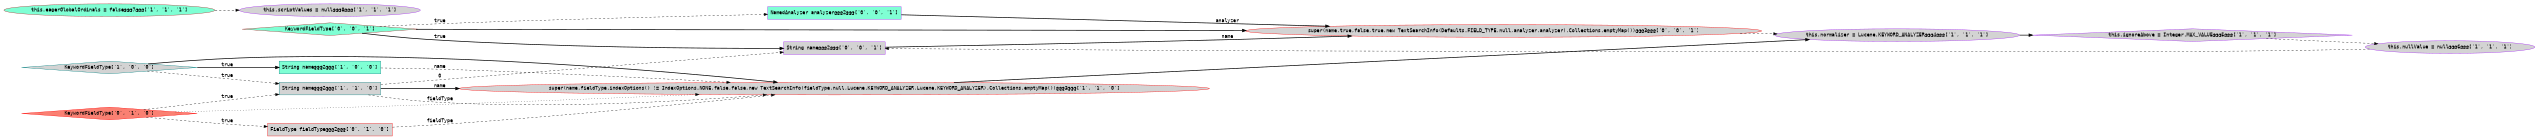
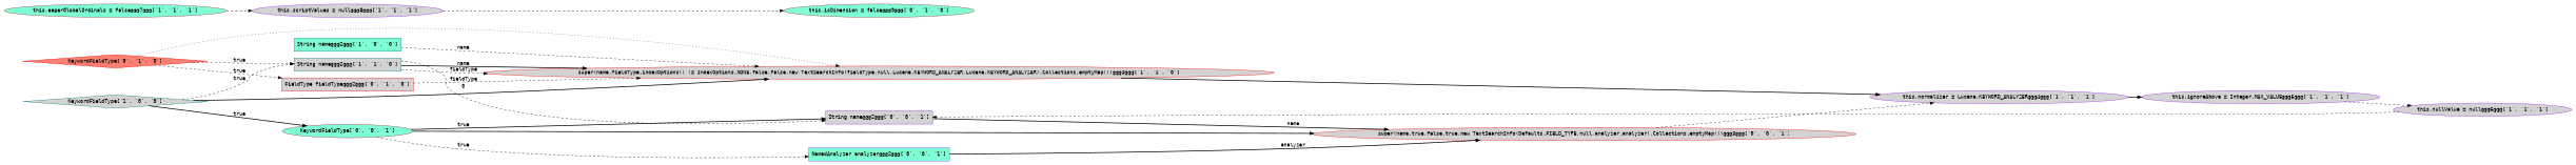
  digraph {
    fontname="DejaVu Sans Mono"
    rankdir=LR
    node [color=purple fillcolor=lightgrey fontname="DejaVu Sans Mono" shape=ellipse style=filled]
    edge [fontname="DejaVu Sans Mono" style=dashed]
    n1 [label="String name@@@2@@@['0', '0', '1']" shape=box]
    n2 [color=red label="super(name,true,false,true,new TextSearchInfo(Defaults.FIELD_TYPE,null,analyzer,analyzer),Collections.emptyMap())@@@3@@@['0', '0', '1']"]
    n3 [label="this.normalizer = Lucene.KEYWORD_ANALYZER@@@4@@@['1', '1', '1']"]
-   n4 [label="this.ignoreAbove = Integer.MAX_VALUE@@@5@@@['1', '1', '1']" shape=diamond]
+   n4 [label="this.ignoreAbove = Integer.MAX_VALUE@@@5@@@['1', '1', '1']"]
    n5 [color=red label="FieldType fieldType@@@2@@@['0', '1', '0']" shape=box]
    n6 [color=red label="super(name,fieldType.indexOptions() != IndexOptions.NONE,false,false,new TextSearchInfo(fieldType,null,Lucene.KEYWORD_ANALYZER,Lucene.KEYWORD_ANALYZER),Collections.emptyMap())@@@3@@@['1', '1', '0']"]
-   n7 [color=brown fillcolor=aquamarine label="KeywordFieldType['0', '0', '1']" shape=diamond]
+   n7 [color=brown fillcolor=aquamarine label="KeywordFieldType['0', '0', '1']"]
    n8 [fillcolor=aquamarine label="NamedAnalyzer analyzer@@@2@@@['0', '0', '1']" shape=box]
    n9 [color=teal label="KeywordFieldType['1', '0', '0']" shape=diamond]
    n10 [color=teal label="String name@@@2@@@['1', '1', '0']" shape=box]
    n11 [color=teal fillcolor=aquamarine label="String name@@@2@@@['1', '0', '0']" shape=box]
    n12 [color=brown fillcolor=aquamarine label="this.eagerGlobalOrdinals = false@@@7@@@['1', '1', '1']"]
    n13 [label="this.scriptValues = null@@@8@@@['1', '1', '1']"]
+   n14 [color=brown fillcolor=aquamarine label="this.isDimension = false@@@9@@@['0', '1', '0']"]
    n15 [color=red fillcolor=salmon label="KeywordFieldType['0', '1', '0']" shape=diamond]
    n16 [label="this.nullValue = null@@@6@@@['1', '1', '1']"]
    n1 -> n2 [label=name style=bold]
    n2 -> n3
    n3 -> n4 [style=bold]
    n4 -> n16
    n5 -> n6 [label=fieldType]
    n6 -> n3 [style=bold]
    n7 -> n1 [label=true style=bold]
    n7 -> n2 [style=bold]
    n7 -> n8 [label=true]
    n8 -> n2 [label=analyzer style=bold]
    n9 -> n6 [style=bold]
    n9 -> n10 [label=true]
-   n9 -> n11 [label=true style=bold]
+   n9 -> n7 [label=true style=bold]
    n10 -> n1 [label=0]
    n10 -> n6 [label=fieldType]
    n10 -> n6 [label=name style=bold]
    n11 -> n6 [label=name]
    n12 -> n13
+   n13 -> n14
    n15 -> n5 [label=true]
    n15 -> n6 [style=dotted]
    n15 -> n10 [label=true]
    n16 -> n1
  }
